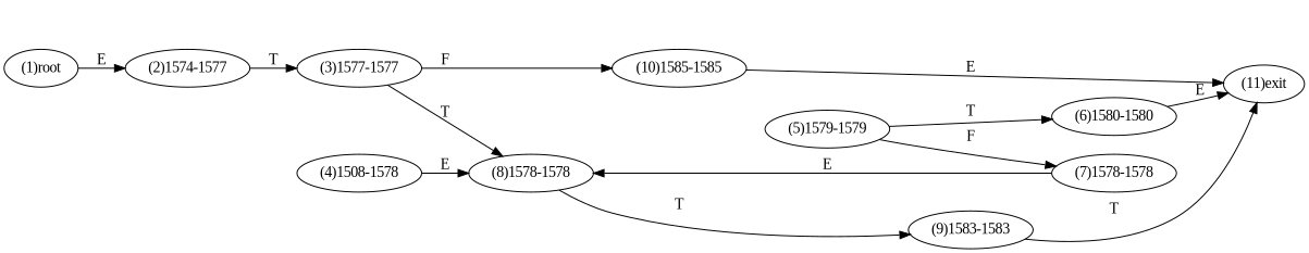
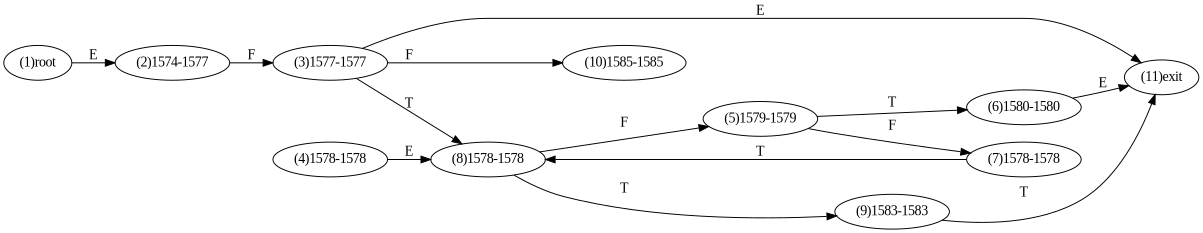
  digraph {
    fontname="Liberation Serif"
    rankdir=LR
    node [fontname="Liberation Serif"]
    edge [fontname="Liberation Serif"]
    n1 [label="(1)root"]
    n2 [label="(2)1574-1577"]
    n3 [label="(3)1577-1577"]
    n4 [label="(10)1585-1585"]
    n5 [label="(8)1578-1578"]
    n6 [label="(11)exit"]
-   n7 [label="(4)1508-1578"]
+   n7 [label="(4)1578-1578"]
    n8 [label="(5)1579-1579"]
    n9 [label="(9)1583-1583"]
    n10 [label="(6)1580-1580"]
    n11 [label="(7)1578-1578"]
    n1 -> n2 [label=E]
-   n2 -> n3 [label=T]
+   n2 -> n3 [label=F]
    n3 -> n4 [label=F]
    n3 -> n5 [label=T]
-   n4 -> n6 [label=E]
+   n3 -> n6 [label=E]
+   n5 -> n8 [label=F]
    n5 -> n9 [label=T]
    n7 -> n5 [label=E]
    n8 -> n10 [label=T]
    n8 -> n11 [label=F]
    n9 -> n6 [label=T]
    n10 -> n6 [label=E]
-   n11 -> n5 [label=E]
+   n11 -> n5 [label=T]
  }
